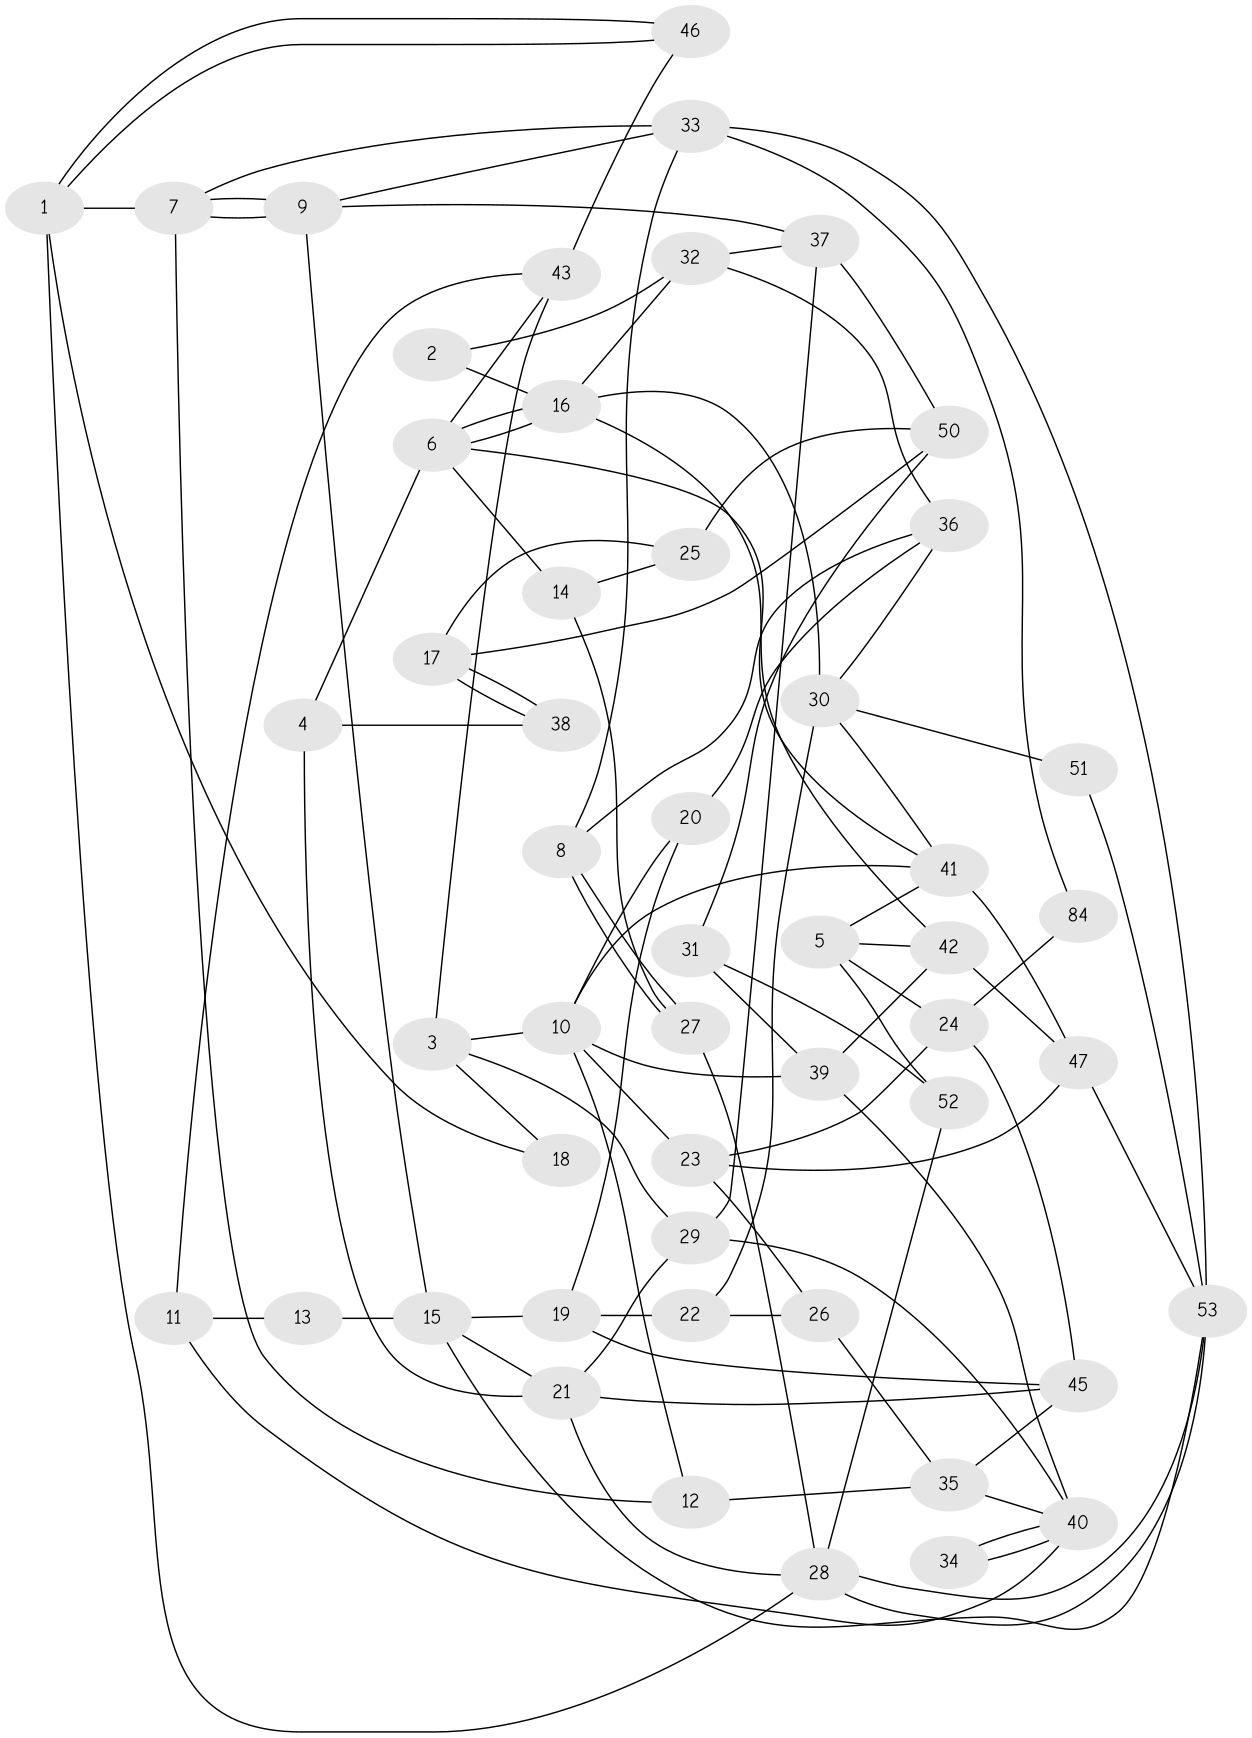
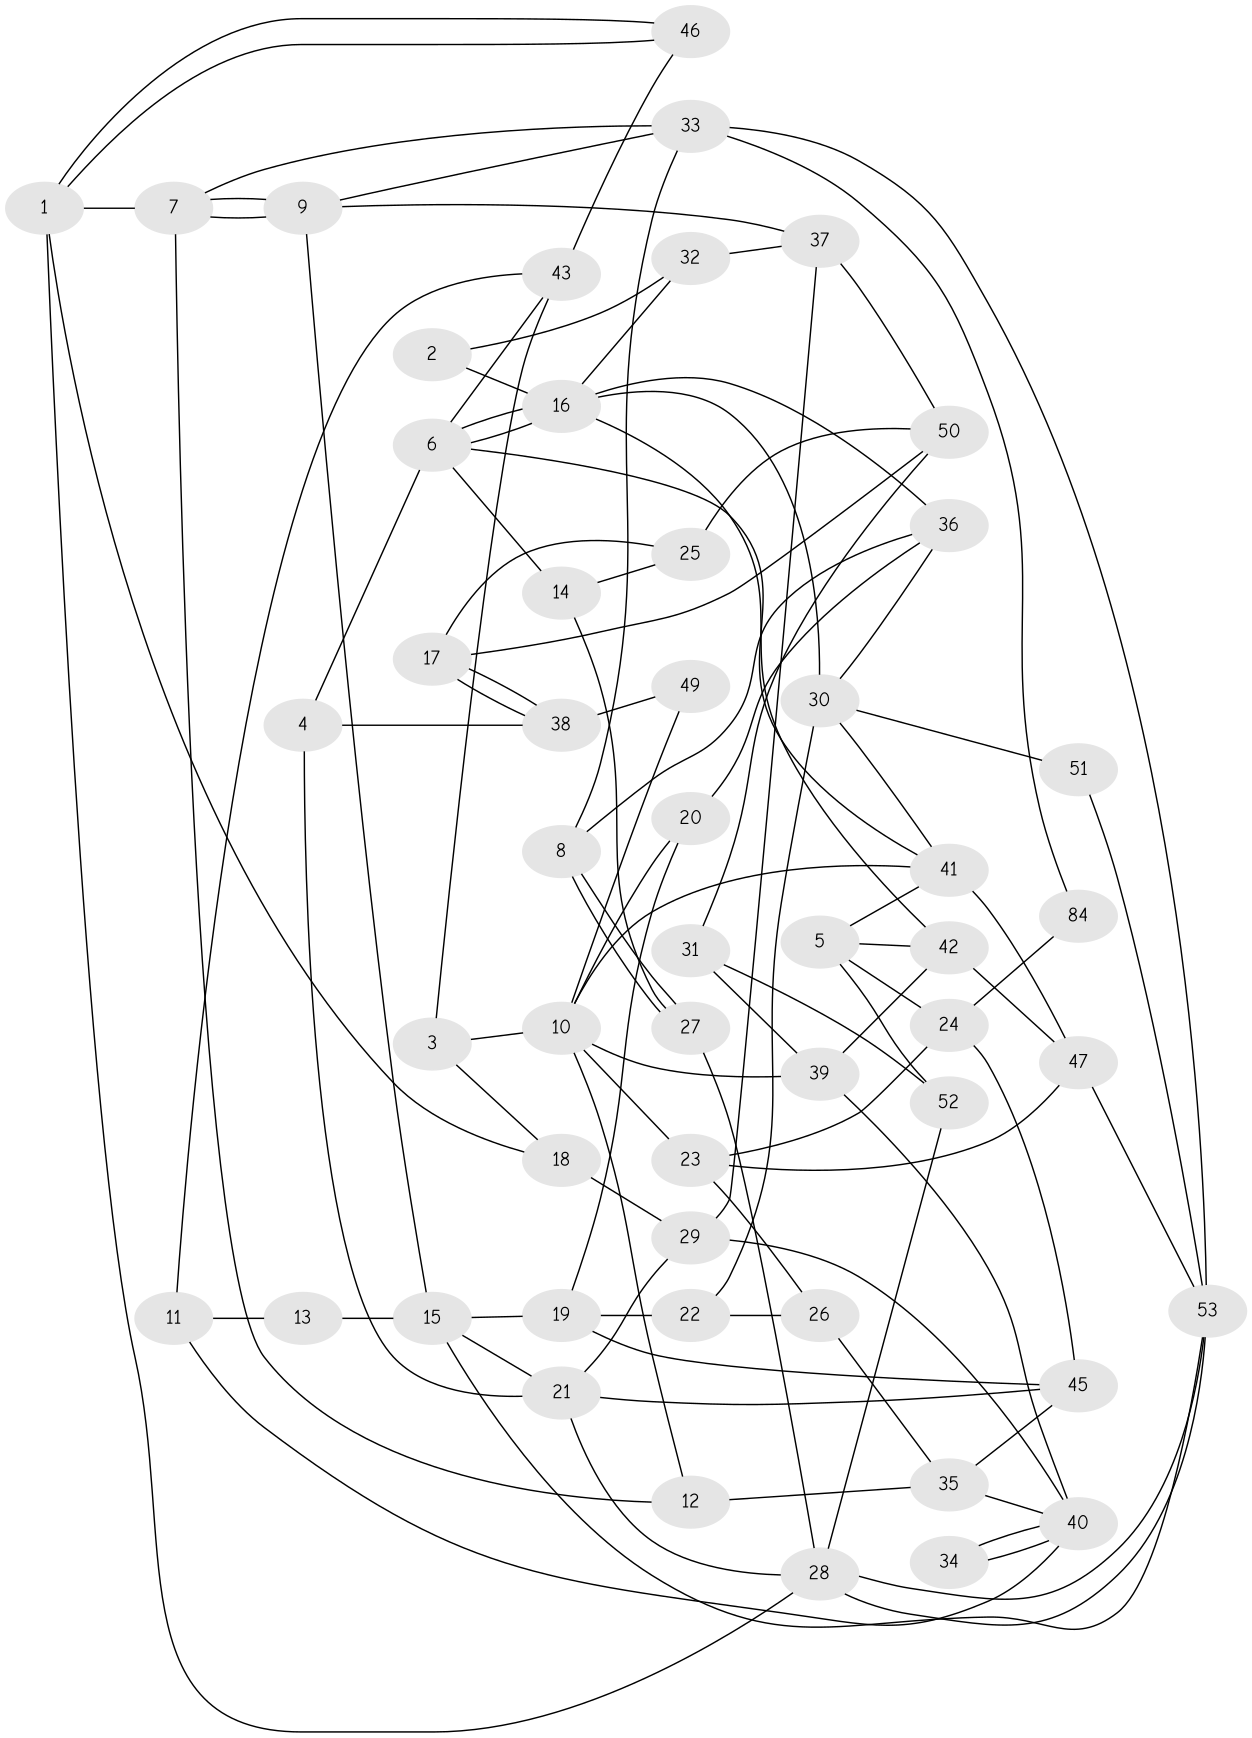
  graph {
    fontname="Comic Neue"
    rankdir=LR
    node [color=gray90 fontname="Comic Neue" style=filled]
    edge [fontname="Comic Neue"]
    1
    7
    18
    28
    46
    9
    12
    33
    29
    52
    53
    2
    16
    32
    42
    30
    36
    37
    3
    10
    43
    41
    20
    23
    39
+   49
    4
    6
    21
    38
    14
    45
    5
    24
    n35 [label=84]
    47
    27
    25
    15
    35
    8
    19
    50
    26
    40
    11
    13
    22
    51
    17
    31
    34
    1 -- 7
    1 -- 18
    1 -- 28
    1 -- 46
    1 -- 46
    7 -- 9
    7 -- 9
    7 -- 12
    7 -- 33
-   3 -- 29
+   18 -- 29
    28 -- 52
    28 -- 53
    28 -- 53
    9 -- 33
    9 -- 37
    9 -- 15
    12 -- 35
    33 -- 53
    33 -- n35
    29 -- 37
    29 -- 40
    2 -- 16
    2 -- 32
    16 -- 32
    16 -- 42
    16 -- 30
-   32 -- 36
+   16 -- 36
    32 -- 37
    42 -- 47
    30 -- 36
    30 -- 41
    30 -- 51
    37 -- 50
    3 -- 18
    3 -- 10
    3 -- 43
    10 -- 12
    10 -- 41
    10 -- 20
    10 -- 23
    10 -- 39
+   10 -- 49
    43 -- 46
    41 -- 47
    20 -- 36
    23 -- 24
    23 -- 47
    23 -- 26
    39 -- 42
    39 -- 40
    4 -- 6
    4 -- 21
    4 -- 38
    6 -- 16
    6 -- 16
    6 -- 43
    6 -- 41
    6 -- 14
    21 -- 28
    21 -- 29
    21 -- 45
+   38 -- 49
    14 -- 27
    14 -- 25
    5 -- 52
    5 -- 42
    5 -- 41
    5 -- 24
    24 -- 45
    24 -- n35
    47 -- 53
    27 -- 28
    25 -- 50
    15 -- 53
    15 -- 21
    15 -- 19
    35 -- 45
    35 -- 40
    8 -- 33
    8 -- 36
    8 -- 27
    8 -- 27
    19 -- 20
    19 -- 45
    19 -- 22
    26 -- 35
    11 -- 43
    11 -- 40
    11 -- 13
    13 -- 15
    22 -- 30
    22 -- 26
    51 -- 53
    17 -- 38
    17 -- 38
    17 -- 25
    17 -- 50
    31 -- 52
    31 -- 39
    31 -- 50
    34 -- 40
    34 -- 40
  }
